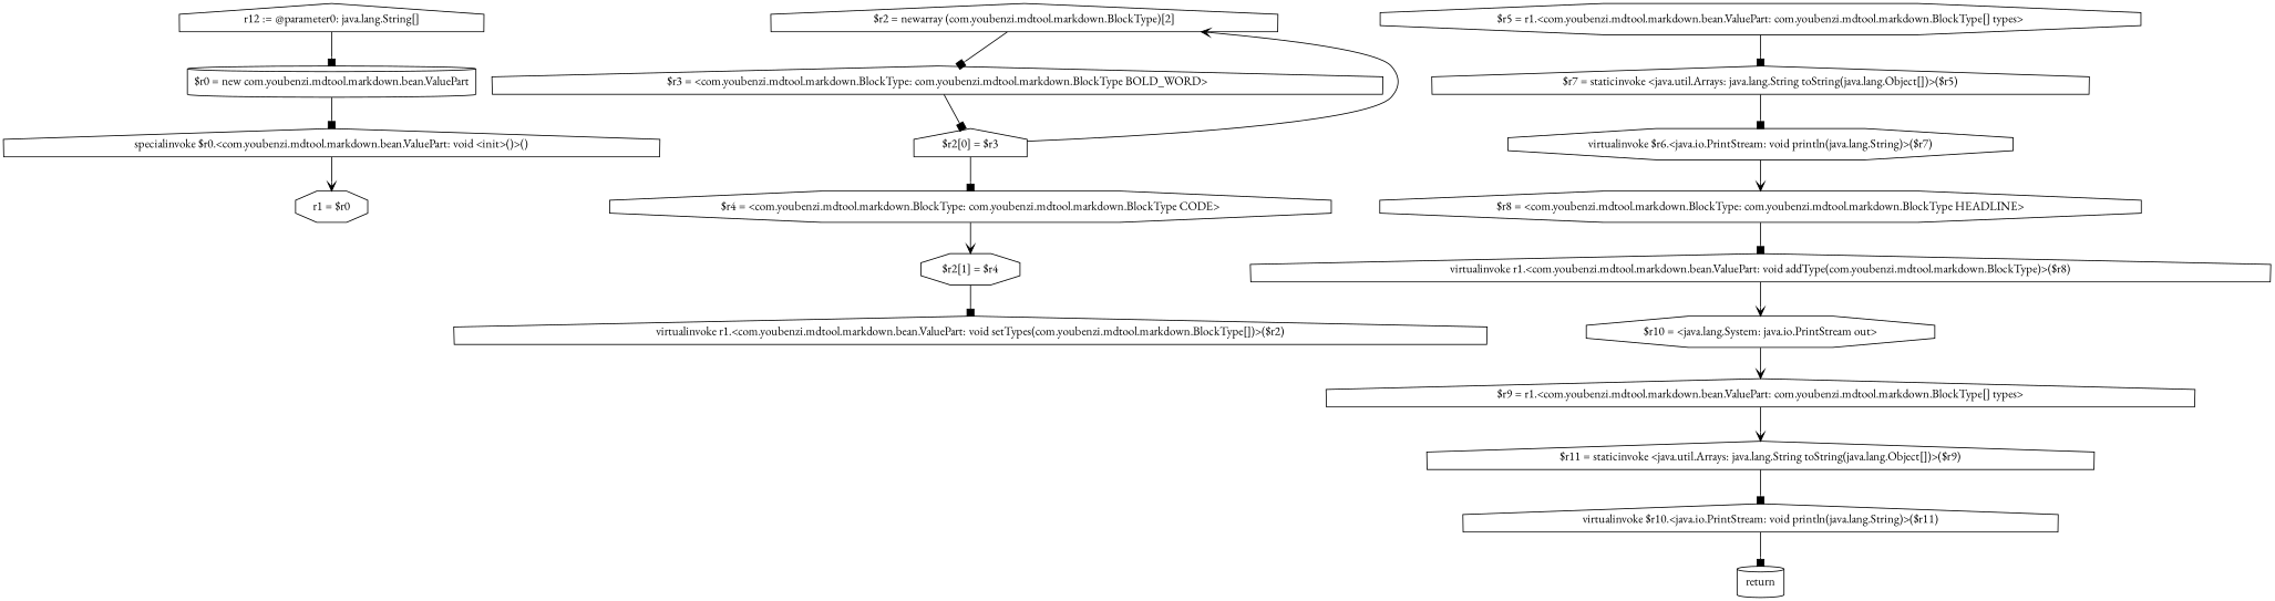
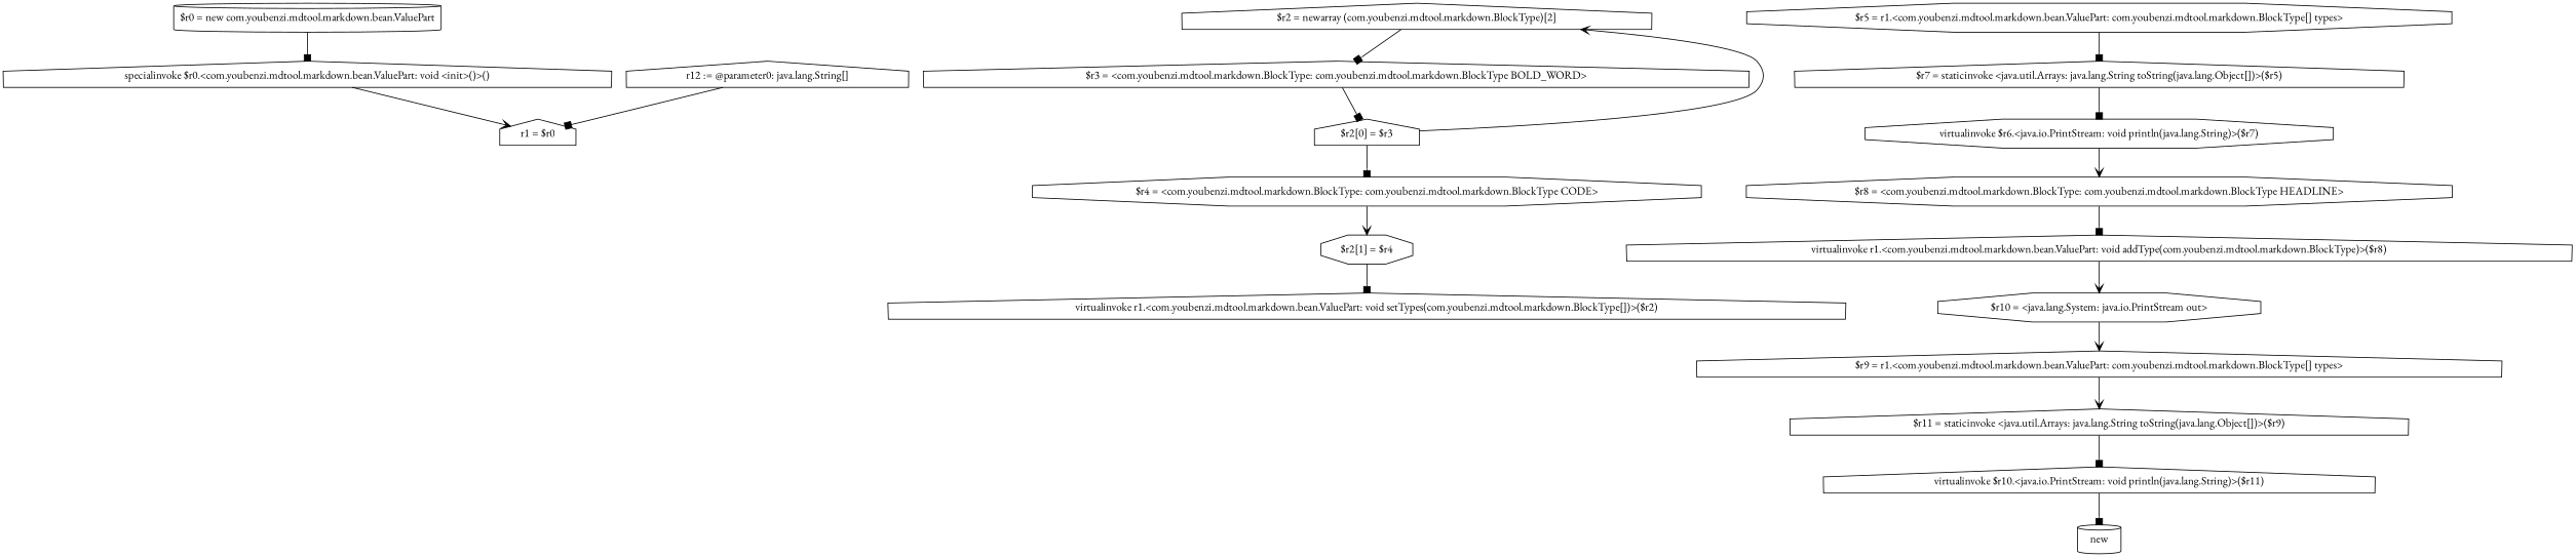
  digraph {
    fontname="EB Garamond"
    node [fontname="EB Garamond" shape=house]
    edge [arrowhead=box fontname="EB Garamond"]
    "$r0 = new com.youbenzi.mdtool.markdown.bean.ValuePart" [shape=cylinder]
    "r12 := @parameter0: java.lang.String[]"
    "specialinvoke $r0.<com.youbenzi.mdtool.markdown.bean.ValuePart: void <init>()>()"
-   "r1 = $r0" [shape=octagon]
+   "r1 = $r0"
    "$r2 = newarray (com.youbenzi.mdtool.markdown.BlockType)[2]"
    "$r3 = <com.youbenzi.mdtool.markdown.BlockType: com.youbenzi.mdtool.markdown.BlockType BOLD_WORD>"
    "$r2[0] = $r3"
    "$r4 = <com.youbenzi.mdtool.markdown.BlockType: com.youbenzi.mdtool.markdown.BlockType CODE>" [shape=octagon]
    "$r2[1] = $r4" [shape=octagon]
    "virtualinvoke r1.<com.youbenzi.mdtool.markdown.bean.ValuePart: void setTypes(com.youbenzi.mdtool.markdown.BlockType[])>($r2)"
    "$r5 = r1.<com.youbenzi.mdtool.markdown.bean.ValuePart: com.youbenzi.mdtool.markdown.BlockType[] types>" [shape=octagon]
    "$r7 = staticinvoke <java.util.Arrays: java.lang.String toString(java.lang.Object[])>($r5)"
    "virtualinvoke $r6.<java.io.PrintStream: void println(java.lang.String)>($r7)" [shape=octagon]
    "$r8 = <com.youbenzi.mdtool.markdown.BlockType: com.youbenzi.mdtool.markdown.BlockType HEADLINE>" [shape=octagon]
    "virtualinvoke r1.<com.youbenzi.mdtool.markdown.bean.ValuePart: void addType(com.youbenzi.mdtool.markdown.BlockType)>($r8)"
    "$r10 = <java.lang.System: java.io.PrintStream out>" [shape=octagon]
    "$r9 = r1.<com.youbenzi.mdtool.markdown.bean.ValuePart: com.youbenzi.mdtool.markdown.BlockType[] types>"
    "$r11 = staticinvoke <java.util.Arrays: java.lang.String toString(java.lang.Object[])>($r9)"
    "virtualinvoke $r10.<java.io.PrintStream: void println(java.lang.String)>($r11)"
-   return [shape=cylinder]
+   return [shape=cylinder label=new]
    "$r0 = new com.youbenzi.mdtool.markdown.bean.ValuePart" -> "specialinvoke $r0.<com.youbenzi.mdtool.markdown.bean.ValuePart: void <init>()>()"
-   "r12 := @parameter0: java.lang.String[]" -> "$r0 = new com.youbenzi.mdtool.markdown.bean.ValuePart"
+   "r12 := @parameter0: java.lang.String[]" -> "r1 = $r0"
    "specialinvoke $r0.<com.youbenzi.mdtool.markdown.bean.ValuePart: void <init>()>()" -> "r1 = $r0" [arrowhead=vee]
    "$r2 = newarray (com.youbenzi.mdtool.markdown.BlockType)[2]" -> "$r3 = <com.youbenzi.mdtool.markdown.BlockType: com.youbenzi.mdtool.markdown.BlockType BOLD_WORD>"
    "$r3 = <com.youbenzi.mdtool.markdown.BlockType: com.youbenzi.mdtool.markdown.BlockType BOLD_WORD>" -> "$r2[0] = $r3"
    "$r2[0] = $r3" -> "$r2 = newarray (com.youbenzi.mdtool.markdown.BlockType)[2]" [arrowhead=vee]
    "$r2[0] = $r3" -> "$r4 = <com.youbenzi.mdtool.markdown.BlockType: com.youbenzi.mdtool.markdown.BlockType CODE>"
    "$r4 = <com.youbenzi.mdtool.markdown.BlockType: com.youbenzi.mdtool.markdown.BlockType CODE>" -> "$r2[1] = $r4" [arrowhead=vee]
    "$r2[1] = $r4" -> "virtualinvoke r1.<com.youbenzi.mdtool.markdown.bean.ValuePart: void setTypes(com.youbenzi.mdtool.markdown.BlockType[])>($r2)"
    "$r5 = r1.<com.youbenzi.mdtool.markdown.bean.ValuePart: com.youbenzi.mdtool.markdown.BlockType[] types>" -> "$r7 = staticinvoke <java.util.Arrays: java.lang.String toString(java.lang.Object[])>($r5)"
    "$r7 = staticinvoke <java.util.Arrays: java.lang.String toString(java.lang.Object[])>($r5)" -> "virtualinvoke $r6.<java.io.PrintStream: void println(java.lang.String)>($r7)"
    "virtualinvoke $r6.<java.io.PrintStream: void println(java.lang.String)>($r7)" -> "$r8 = <com.youbenzi.mdtool.markdown.BlockType: com.youbenzi.mdtool.markdown.BlockType HEADLINE>" [arrowhead=vee]
    "$r8 = <com.youbenzi.mdtool.markdown.BlockType: com.youbenzi.mdtool.markdown.BlockType HEADLINE>" -> "virtualinvoke r1.<com.youbenzi.mdtool.markdown.bean.ValuePart: void addType(com.youbenzi.mdtool.markdown.BlockType)>($r8)"
    "virtualinvoke r1.<com.youbenzi.mdtool.markdown.bean.ValuePart: void addType(com.youbenzi.mdtool.markdown.BlockType)>($r8)" -> "$r10 = <java.lang.System: java.io.PrintStream out>" [arrowhead=vee]
    "$r10 = <java.lang.System: java.io.PrintStream out>" -> "$r9 = r1.<com.youbenzi.mdtool.markdown.bean.ValuePart: com.youbenzi.mdtool.markdown.BlockType[] types>" [arrowhead=vee]
    "$r9 = r1.<com.youbenzi.mdtool.markdown.bean.ValuePart: com.youbenzi.mdtool.markdown.BlockType[] types>" -> "$r11 = staticinvoke <java.util.Arrays: java.lang.String toString(java.lang.Object[])>($r9)" [arrowhead=vee]
    "$r11 = staticinvoke <java.util.Arrays: java.lang.String toString(java.lang.Object[])>($r9)" -> "virtualinvoke $r10.<java.io.PrintStream: void println(java.lang.String)>($r11)"
    "virtualinvoke $r10.<java.io.PrintStream: void println(java.lang.String)>($r11)" -> return
  }
